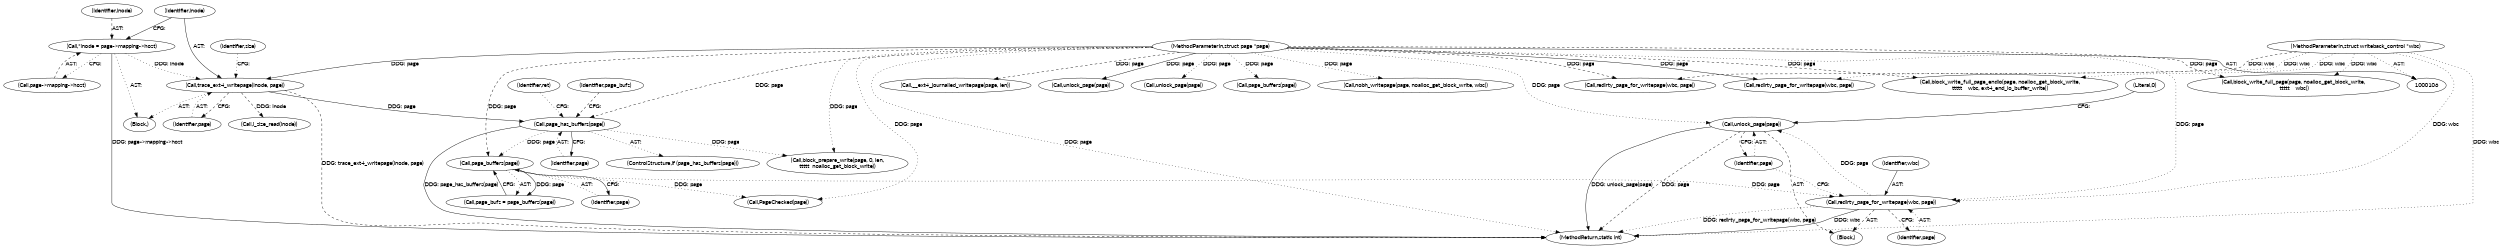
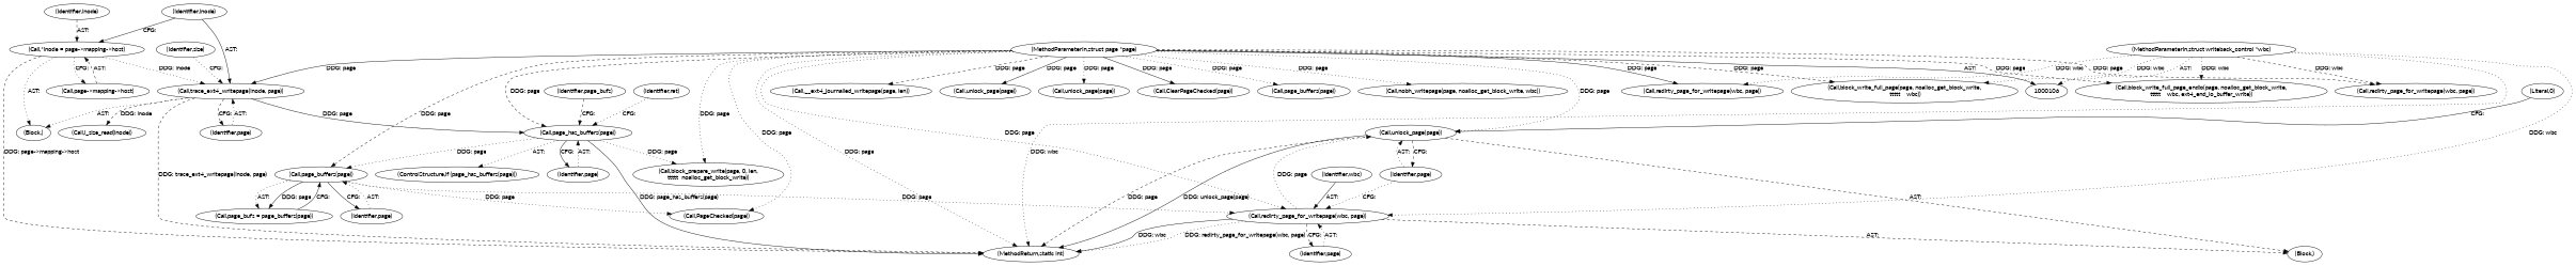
  digraph {
    fontname=Lato
    node [fontname=Lato]
    edge [fontname=Lato style=dotted]
    n1 [label="(Call,unlock_page(page))"]
    n2 [label="(Identifier,page)"]
    n3 [label="(MethodReturn,static int)"]
    n4 [label="(Block,)"]
    n5 [label="(Call,redirty_page_for_writepage(wbc, page))"]
    n6 [label="(Identifier,page)"]
    n7 [label="(MethodParameterIn,struct writeback_control *wbc)"]
    n8 [label="(Call,block_write_full_page(page, noalloc_get_block_write,\n \t\t\t\t\t    wbc))"]
    n9 [label="(Call,redirty_page_for_writepage(wbc, page))"]
    n10 [label="(Call,block_write_full_page_endio(page, noalloc_get_block_write,\n\t\t\t\t\t    wbc, ext4_end_io_buffer_write))"]
    n11 [label="(Call,redirty_page_for_writepage(wbc, page))"]
    1000106
    n13 [label="(Call,nobh_writepage(page, noalloc_get_block_write, wbc))"]
    n14 [label="(Call,page_buffers(page))"]
    n15 [label="(Call,PageChecked(page))"]
    n16 [label="(Call,page_bufs = page_buffers(page))"]
    n17 [label="(Identifier,page)"]
    n18 [label="(Call,page_has_buffers(page))"]
    n19 [label="(Identifier,page)"]
    n20 [label="(ControlStructure,if (page_has_buffers(page)))"]
    n21 [label="(Call,block_prepare_write(page, 0, len,\n\t\t\t\t\t  noalloc_get_block_write))"]
    n22 [label="(Call,trace_ext4_writepage(inode, page))"]
    n23 [label="(Block,)"]
    n24 [label="(Identifier,page)"]
    n25 [label="(Call,i_size_read(inode))"]
    n26 [label="(Call,*inode = page->mapping->host)"]
    n27 [label="(Call,page->mapping->host)"]
    n28 [label="(MethodParameterIn,struct page *page)"]
    n29 [label="(Call,__ext4_journalled_writepage(page, len))"]
    n30 [label="(Call,unlock_page(page))"]
    n31 [label="(Call,unlock_page(page))"]
+   n32 [label="(Call,ClearPageChecked(page))"]
    n33 [label="(Call,page_buffers(page))"]
    n34 [label="(Literal,0)"]
    n35 [label="(Identifier,inode)"]
    n36 [label="(Identifier,page_bufs)"]
    n37 [label="(Identifier,inode)"]
    n38 [label="(Identifier,wbc)"]
    n39 [label="(Identifier,size)"]
    n40 [label="(Identifier,ret)"]
    n1 -> n2 [label="CFG: " style=dashed]
    n1 -> n3 [label="DDG: unlock_page(page)" style=solid]
    n1 -> n3 [label="DDG: page" style=dashed]
    n1 -> n4 [label="AST: " style=dashed]
    n2 -> n1 [label="AST: "]
    n2 -> n5 [label="CFG: "]
    n5 -> n1 [label="DDG: page"]
    n5 -> n3 [label="DDG: redirty_page_for_writepage(wbc, page)"]
    n5 -> n3 [label="DDG: wbc" style=solid]
    n5 -> n4 [label="AST: " style=dashed]
    n5 -> n6 [label="CFG: " style=dashed]
    n6 -> n5 [label="AST: "]
    n7 -> n3 [label="DDG: wbc"]
    n7 -> n5 [label="DDG: wbc"]
    n7 -> n8 [label="DDG: wbc"]
    n7 -> n9 [label="DDG: wbc"]
    n7 -> n10 [label="DDG: wbc"]
    n7 -> n11 [label="DDG: wbc" style=dashed]
    n7 -> 1000106 [label="AST: "]
    n14 -> n5 [label="DDG: page"]
    n14 -> n15 [label="DDG: page"]
    n14 -> n16 [label="AST: "]
    n14 -> n16 [label="DDG: page" style=solid]
    n14 -> n17 [label="CFG: " style=solid]
    n16 -> n14 [label="CFG: " style=solid]
    n17 -> n14 [label="AST: "]
    n18 -> n3 [label="DDG: page_has_buffers(page)" style=solid]
    n18 -> n14 [label="DDG: page"]
    n18 -> n19 [label="CFG: " style=solid]
    n18 -> n20 [label="AST: "]
    n18 -> n21 [label="DDG: page"]
    n19 -> n18 [label="AST: "]
    n22 -> n3 [label="DDG: trace_ext4_writepage(inode, page)" style=dashed]
    n22 -> n18 [label="DDG: page" style=solid]
    n22 -> n23 [label="AST: "]
    n22 -> n24 [label="CFG: " style=dashed]
    n22 -> n25 [label="DDG: inode" style=dashed]
    n24 -> n22 [label="AST: "]
-   n26 -> n3 [label="DDG: page->mapping->host" style=solid]
+   n26 -> n3 [label="DDG: page->mapping->host" style=dashed]
    n26 -> n22 [label="DDG: inode"]
    n26 -> n23 [label="AST: "]
    n26 -> n27 [label="CFG: "]
    n27 -> n26 [label="AST: " style=dashed]
    n28 -> n1 [label="DDG: page"]
    n28 -> n3 [label="DDG: page"]
    n28 -> n5 [label="DDG: page"]
    n28 -> n8 [label="DDG: page" style=dashed]
    n28 -> n9 [label="DDG: page" style=solid]
    n28 -> n10 [label="DDG: page" style=dashed]
    n28 -> n11 [label="DDG: page" style=dashed]
    n28 -> 1000106 [label="AST: " style=solid]
    n28 -> n13 [label="DDG: page"]
    n28 -> n14 [label="DDG: page" style=dashed]
    n28 -> n15 [label="DDG: page"]
    n28 -> n18 [label="DDG: page" style=dashed]
    n28 -> n21 [label="DDG: page"]
    n28 -> n22 [label="DDG: page" style=solid]
    n28 -> n29 [label="DDG: page" style=dashed]
    n28 -> n30 [label="DDG: page" style=solid]
    n28 -> n31 [label="DDG: page"]
+   n28 -> n32 [label="DDG: page" style=solid]
    n28 -> n33 [label="DDG: page"]
    n34 -> n1 [label="CFG: " style=solid]
    n35 -> n26 [label="AST: " style=dashed]
    n36 -> n18 [label="CFG: " style=dashed]
    n37 -> n22 [label="AST: " style=solid]
    n37 -> n26 [label="CFG: " style=solid]
    n38 -> n5 [label="AST: " style=solid]
    n39 -> n22 [label="CFG: "]
    n40 -> n18 [label="CFG: "]
  }
